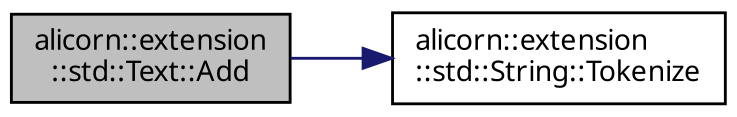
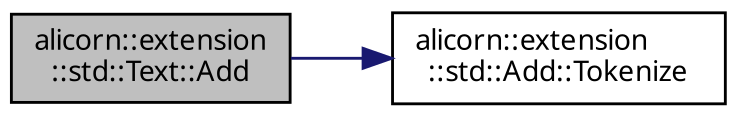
  digraph {
    rankdir=LR
    node [color=black fontname=Verdana fontsize=10 shape=record style=filled]
    n1 [fillcolor=grey75 fontcolor=black height=0.2 label="alicorn::extension\l::std::Text::Add" width=0.4]
-   n2 [fillcolor=white height=0.2 label="alicorn::extension\l::std::String::Tokenize" width=0.4]
+   n2 [fillcolor=white height=0.2 label="alicorn::extension\l::std::Add::Tokenize" width=0.4]
    n1 -> n2 [color=midnightblue fontname=Verdana fontsize=10 labelfontname=Verdana labelfontsize=10 style=solid]
  }
